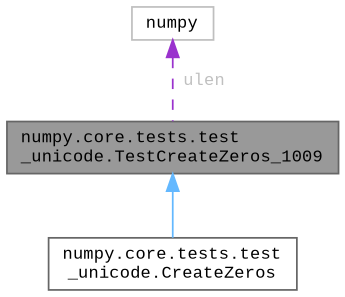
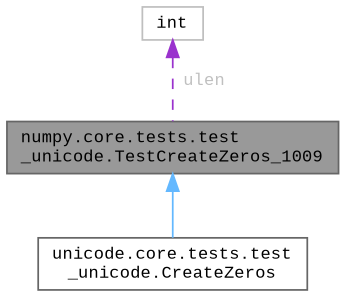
  digraph {
    fontname="Liberation Mono"
    node [color=gray40 fillcolor=white fontname="Liberation Mono" fontsize=10 shape=box style=filled]
    edge [dir=back fontname="Liberation Mono" fontsize=10 labelfontname=Helvetica labelfontsize=10]
    n1 [fillcolor=grey60 fontcolor=black height=0.2 label="numpy.core.tests.test\l_unicode.TestCreateZeros_1009" width=0.4]
-   n2 [height=0.2 label="numpy.core.tests.test\l_unicode.CreateZeros" width=0.4]
-   n3 [color=grey75 height=0.2 label=numpy width=0.4]
+   n2 [height=0.2 label="unicode.core.tests.test\l_unicode.CreateZeros" width=0.4]
+   n3 [color=grey75 height=0.2 label=int width=0.4]
    n1 -> n2 [color=steelblue1 style=solid]
    n3 -> n1 [color=darkorchid3 fontcolor=grey label=" ulen" style=dashed]
  }
